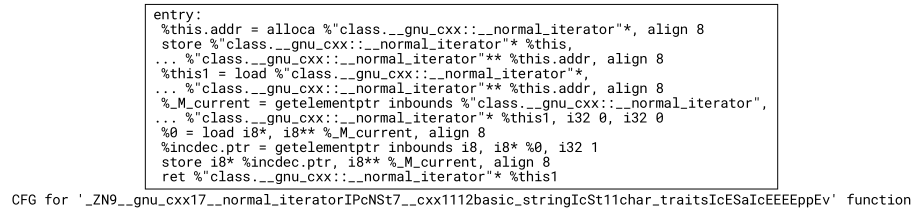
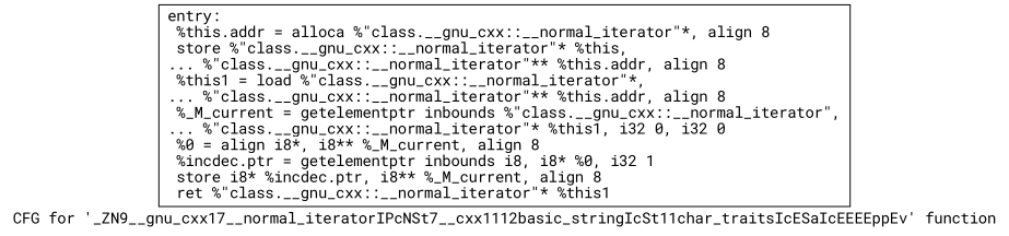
  digraph {
    label="CFG for '_ZN9__gnu_cxx17__normal_iteratorIPcNSt7__cxx1112basic_stringIcSt11char_traitsIcESaIcEEEEppEv' function"
    fontname="Roboto Mono"
-   n1 [label="{entry:\l  %this.addr = alloca %\"class.__gnu_cxx::__normal_iterator\"*, align 8\l  store %\"class.__gnu_cxx::__normal_iterator\"* %this,\l... %\"class.__gnu_cxx::__normal_iterator\"** %this.addr, align 8\l  %this1 = load %\"class.__gnu_cxx::__normal_iterator\"*,\l... %\"class.__gnu_cxx::__normal_iterator\"** %this.addr, align 8\l  %_M_current = getelementptr inbounds %\"class.__gnu_cxx::__normal_iterator\",\l... %\"class.__gnu_cxx::__normal_iterator\"* %this1, i32 0, i32 0\l  %0 = load i8*, i8** %_M_current, align 8\l  %incdec.ptr = getelementptr inbounds i8, i8* %0, i32 1\l  store i8* %incdec.ptr, i8** %_M_current, align 8\l  ret %\"class.__gnu_cxx::__normal_iterator\"* %this1\l}" shape=record fontname="Roboto Mono"]
+   n1 [label="{entry:\l  %this.addr = alloca %\"class.__gnu_cxx::__normal_iterator\"*, align 8\l  store %\"class.__gnu_cxx::__normal_iterator\"* %this,\l... %\"class.__gnu_cxx::__normal_iterator\"** %this.addr, align 8\l  %this1 = load %\"class.__gnu_cxx::__normal_iterator\"*,\l... %\"class.__gnu_cxx::__normal_iterator\"** %this.addr, align 8\l  %_M_current = getelementptr inbounds %\"class.__gnu_cxx::__normal_iterator\",\l... %\"class.__gnu_cxx::__normal_iterator\"* %this1, i32 0, i32 0\l  %0 = align i8*, i8** %_M_current, align 8\l  %incdec.ptr = getelementptr inbounds i8, i8* %0, i32 1\l  store i8* %incdec.ptr, i8** %_M_current, align 8\l  ret %\"class.__gnu_cxx::__normal_iterator\"* %this1\l}" shape=record fontname="Roboto Mono"]
  }
